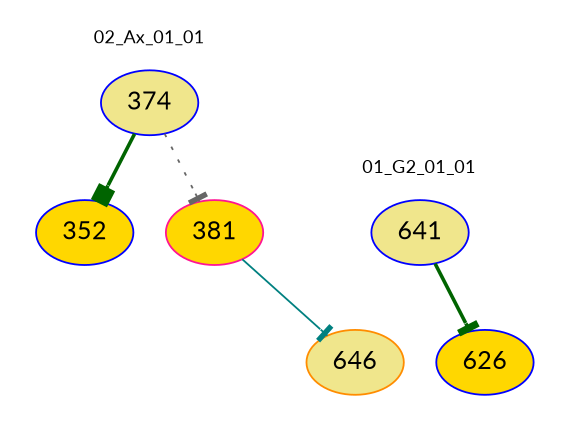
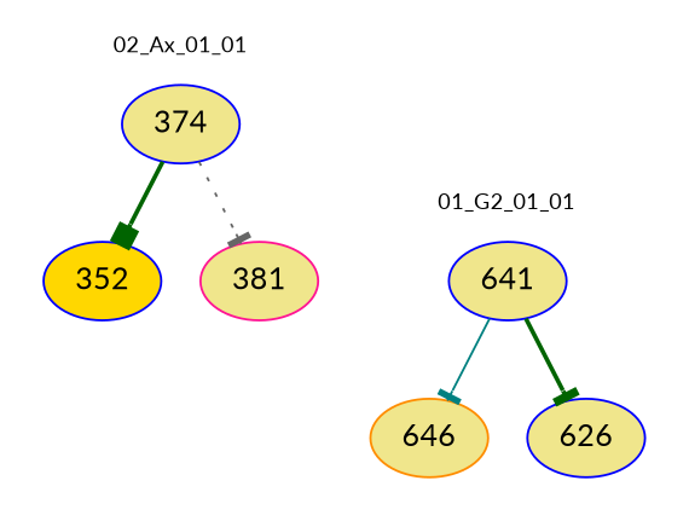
  digraph {
    fontname=Lato
    node [color=blue fillcolor=khaki fontname=Lato style=filled]
    edge [arrowhead=tee color=darkgreen fontname=Lato style=bold]
    n1 [label=374]
    n2 [fillcolor=gold label=352]
-   n3 [color=deeppink fillcolor=gold label=381]
+   n3 [color=deeppink label=381]
    n4 [label=641]
-   n5 [fillcolor=gold label=626]
+   n5 [label=626]
    n6 [color=darkorange label=646]
    subgraph cluster_1 {
      color=white
      fontsize=10
      label="02_Ax_01_01"
      n1
      n2
      n3
    }
    subgraph cluster_2 {
      color=white
      fontsize=10
      label="01_G2_01_01"
      n4
      n5
      n6
    }
    n1 -> n2 [arrowhead=box]
    n1 -> n3 [color=gray40 style=dotted]
    n4 -> n5
-   n3 -> n6 [color=teal style=solid]
+   n4 -> n6 [color=teal style=solid]
  }
